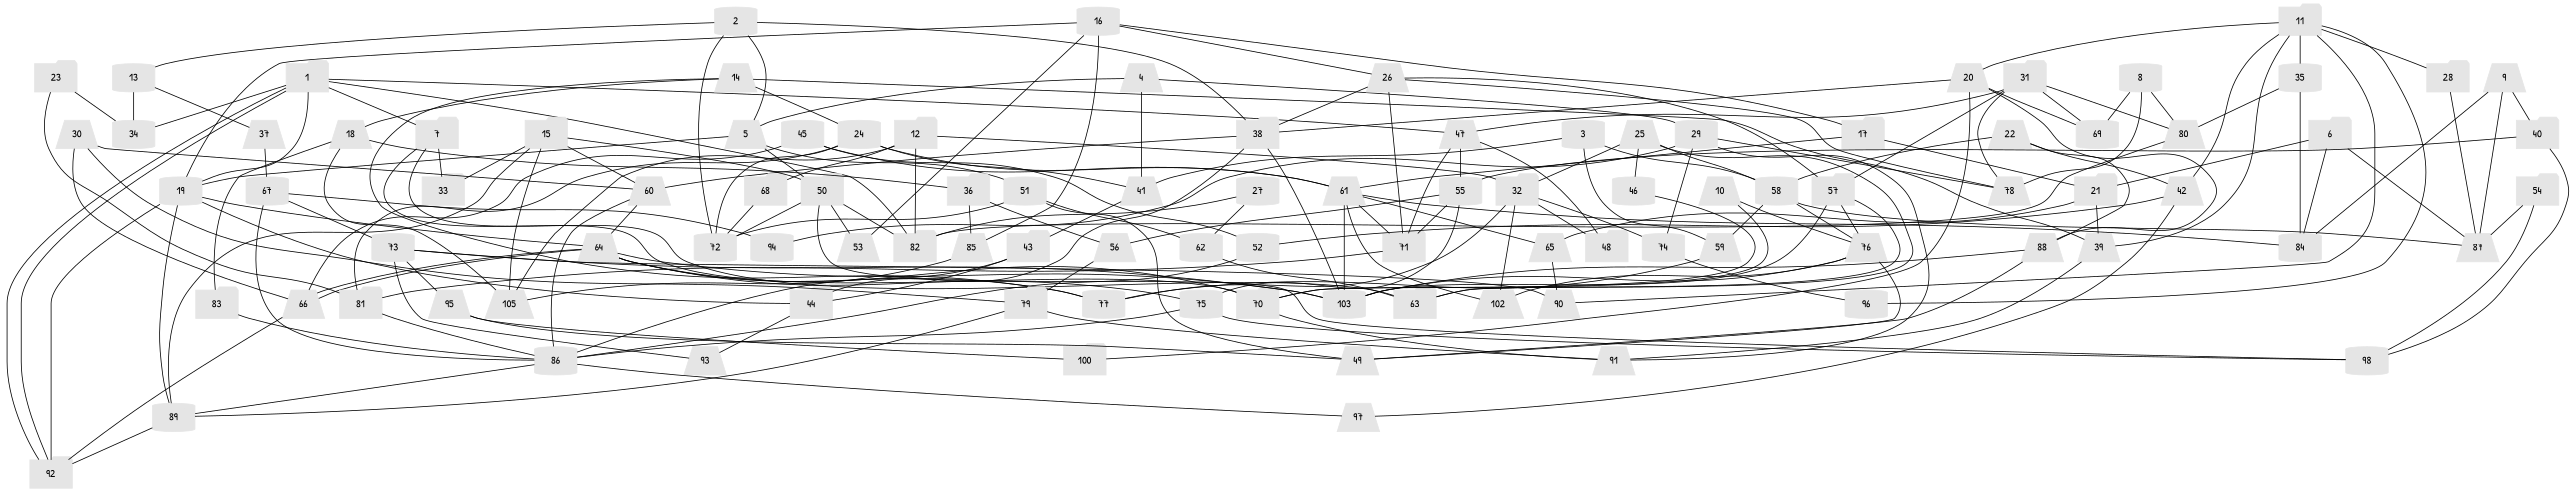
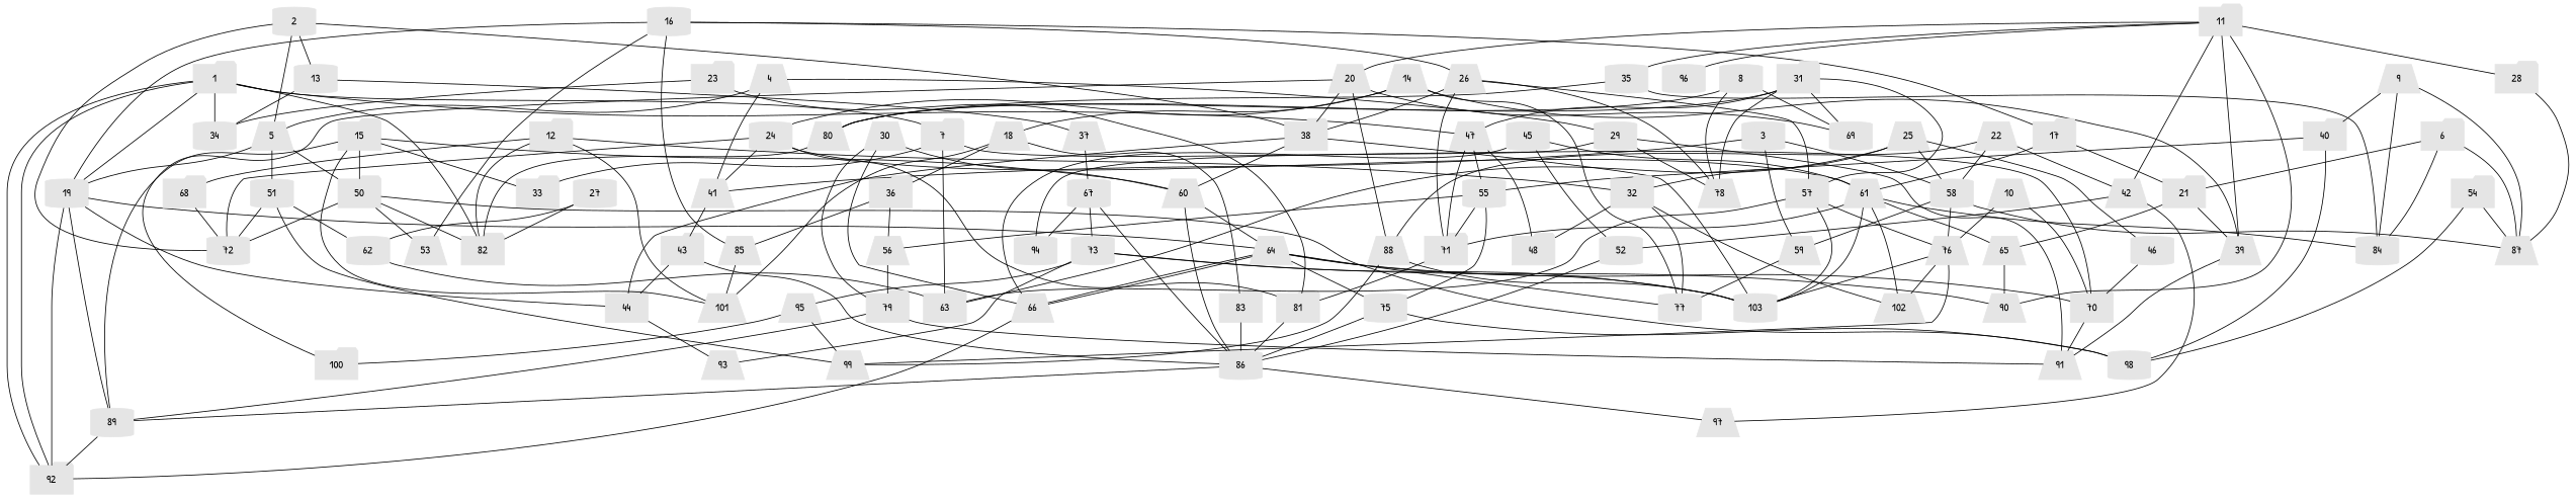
  graph {
    fontname="Patrick Hand"
    node [color=gray90 fontname="Patrick Hand" shape=trapezium style=filled]
    edge [fontname="Patrick Hand"]
    1 [shape=folder]
    7 [shape=folder]
    19 [shape=cylinder]
    34 [shape=cylinder]
    47
    82 [shape=folder]
    92 [shape=folder]
    33 [shape=folder]
    63 [shape=folder]
    70 [shape=folder]
    89 [shape=cylinder]
    44 [shape=folder]
    64
    71 [shape=folder]
    48 [shape=folder]
    55 [shape=cylinder]
    2 [shape=cylinder]
    5
    13 [shape=cylinder]
    38 [shape=folder]
    72 [shape=cylinder]
    50 [shape=folder]
    51 [shape=cylinder]
    37
    60
    103 [shape=cylinder]
    3 [shape=cylinder]
    41
    58 [shape=cylinder]
    59
    43 [shape=folder]
    87
    76
    77 [shape=cylinder]
    4
    29 [shape=cylinder]
    78
-   74 [shape=cylinder]
    91
    94 [shape=cylinder]
    53
    98 [shape=cylinder]
    62 [shape=cylinder]
-   99 [label=49]
+   99
    6 [shape=folder]
    21 [shape=folder]
    84 [shape=cylinder]
    39
    65
    8 [shape=cylinder]
    69 [shape=cylinder]
    80
    9
    40 [shape=folder]
    10
    102
    11 [shape=folder]
    20
    28 [shape=folder]
    35 [shape=cylinder]
    42
    90
    96 [shape=cylinder]
    88
    100 [shape=folder]
    52 [shape=cylinder]
    97
    12 [shape=folder]
    32 [shape=folder]
    68 [shape=folder]
-   101 [label=105]
+   101
    67 [shape=cylinder]
    14
    18
    24 [shape=cylinder]
    36 [shape=folder]
    83 [shape=folder]
    61
    81 [shape=folder]
    15 [shape=folder]
    86 [shape=cylinder]
    16 [shape=cylinder]
    17 [shape=folder]
    26
    85
    57 [shape=folder]
    56
    93
    66
    75 [shape=cylinder]
    22
    30
    79 [shape=folder]
    23 [shape=folder]
    25
    46 [shape=cylinder]
    27 [shape=cylinder]
    31 [shape=folder]
    73 [shape=cylinder]
    45 [shape=cylinder]
    54 [shape=folder]
    95
    1 -- 7
    1 -- 19
    1 -- 34
    1 -- 47
    1 -- 82
    1 -- 92
    1 -- 92
    7 -- 33
    7 -- 63
    7 -- 70
    19 -- 92
    19 -- 89
    19 -- 44
    19 -- 64
    47 -- 71
    47 -- 48
    47 -- 55
    70 -- 91
    89 -- 92
    44 -- 93
    64 -- 70
    64 -- 103
    64 -- 77
    64 -- 66
    64 -- 66
    64 -- 75
    71 -- 81
    55 -- 71
    55 -- 56
    55 -- 75
    2 -- 5
    2 -- 13
    2 -- 38
    2 -- 72
    5 -- 19
    5 -- 50
    5 -- 51
    13 -- 34
    13 -- 37
    38 -- 44
    38 -- 60
    38 -- 103
    50 -- 82
    50 -- 72
    50 -- 53
    50 -- 98
    51 -- 72
    51 -- 62
    51 -- 99
    37 -- 67
    60 -- 64
    60 -- 86
    3 -- 41
    3 -- 58
    3 -- 59
    41 -- 43
    58 -- 59
    58 -- 87
    58 -- 76
    59 -- 77
    43 -- 44
    43 -- 86
    76 -- 103
    76 -- 99
    76 -- 102
    4 -- 5
    4 -- 41
    4 -- 29
    29 -- 78
-   29 -- 74
    29 -- 91
    29 -- 94
-   74 -- 96
    62 -- 63
    6 -- 87
    6 -- 21
    6 -- 84
    21 -- 39
    21 -- 65
    39 -- 91
    65 -- 90
    8 -- 78
    8 -- 69
    8 -- 80
    80 -- 82
    9 -- 87
    9 -- 84
    9 -- 40
    40 -- 55
    40 -- 98
    10 -- 70
    10 -- 76
    11 -- 39
    11 -- 20
    11 -- 28
    11 -- 35
    11 -- 42
    11 -- 90
    11 -- 96
    20 -- 38
    20 -- 69
    20 -- 88
    20 -- 100
    28 -- 87
    35 -- 84
    35 -- 80
    42 -- 52
    42 -- 97
    88 -- 103
    88 -- 99
    52 -- 86
    12 -- 82
    12 -- 32
    12 -- 68
    12 -- 101
    32 -- 48
    32 -- 77
-   32 -- 74
    32 -- 102
    68 -- 72
    67 -- 94
    67 -- 86
    67 -- 73
    14 -- 77
    14 -- 39
    14 -- 18
    14 -- 24
    18 -- 101
    18 -- 36
    18 -- 83
    24 -- 72
    24 -- 41
    24 -- 61
    24 -- 81
    36 -- 85
    36 -- 56
    83 -- 86
    61 -- 71
    61 -- 103
    61 -- 84
    61 -- 65
    61 -- 102
    81 -- 86
    15 -- 33
    15 -- 89
    15 -- 50
    15 -- 60
    15 -- 101
    86 -- 89
    86 -- 97
    16 -- 19
    16 -- 53
    16 -- 17
    16 -- 26
    16 -- 85
    17 -- 21
    17 -- 61
    26 -- 71
    26 -- 38
    26 -- 78
    26 -- 57
    85 -- 101
    57 -- 63
    57 -- 103
    57 -- 76
    56 -- 79
    66 -- 92
    75 -- 98
    75 -- 86
    22 -- 58
    22 -- 42
    22 -- 88
    30 -- 60
    30 -- 66
    30 -- 79
    79 -- 89
    79 -- 91
    23 -- 34
    23 -- 81
    25 -- 63
    25 -- 58
    25 -- 32
    25 -- 46
    46 -- 70
    27 -- 82
    27 -- 62
    31 -- 47
    31 -- 78
    31 -- 69
    31 -- 80
    31 -- 57
    73 -- 103
    73 -- 90
    73 -- 93
    73 -- 95
    45 -- 52
    45 -- 61
    45 -- 66
    54 -- 87
    54 -- 98
    95 -- 99
    95 -- 100
  }
